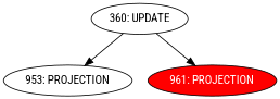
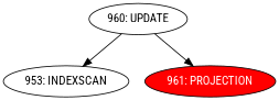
  digraph {
    fontname="Roboto Condensed"
    node [fontname="Roboto Condensed"]
    edge [fontname="Roboto Condensed"]
-   n1 [label="953: PROJECTION"]
+   n1 [label="953: INDEXSCAN"]
    n2 [fillcolor=red fontcolor=white label="961: PROJECTION" style=filled]
-   n3 [label="360: UPDATE"]
+   n3 [label="960: UPDATE"]
    n3 -> n1
    n3 -> n2
  }
